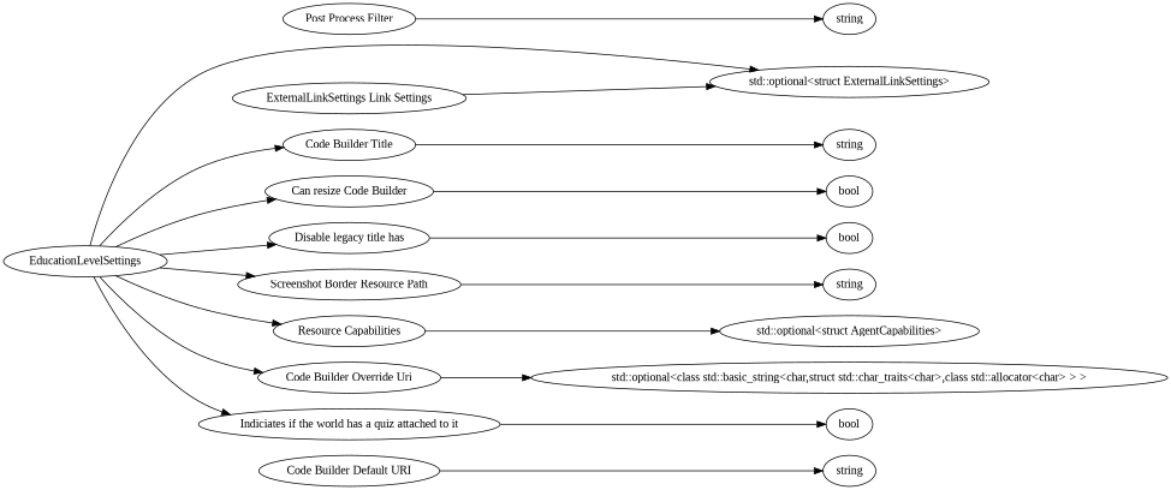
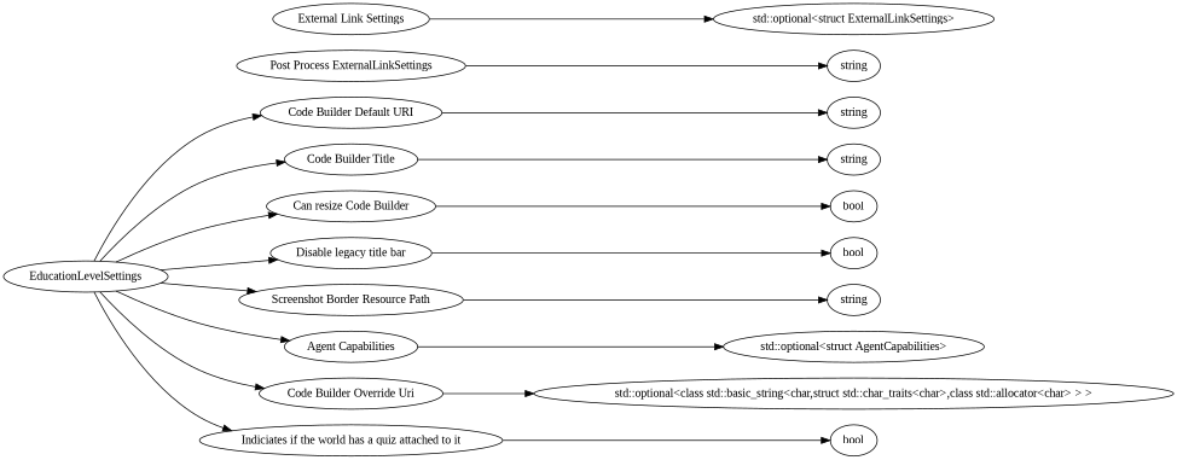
  digraph {
    fontname="Liberation Serif"
    rankdir=LR
    node [fontname="Liberation Serif"]
    edge [fontname="Liberation Serif"]
    n1 [label=string]
    n2 [label=string]
    n3 [label=bool]
    n4 [label=bool]
    n5 [label=string]
    n6 [label=string]
    n7 [label="std::optional<struct AgentCapabilities>"]
    n8 [label="std::optional<class std::basic_string<char,struct std::char_traits<char>,class std::allocator<char> > >"]
    n9 [label=bool]
    n10 [label="std::optional<struct ExternalLinkSettings>"]
    n11 [label=EducationLevelSettings]
    n12 [label="Code Builder Default URI"]
    n13 [label="Code Builder Title"]
    n14 [label="Can resize Code Builder"]
-   n15 [label="Disable legacy title has"]
+   n15 [label="Disable legacy title bar"]
    n16 [label="Screenshot Border Resource Path"]
-   n17 [label="Resource Capabilities"]
+   n17 [label="Agent Capabilities"]
    n18 [label="Code Builder Override Uri"]
    n19 [label="Indiciates if the world has a quiz attached to it"]
-   n20 [label="Post Process Filter"]
-   n21 [label="ExternalLinkSettings Link Settings"]
+   n20 [label="Post Process ExternalLinkSettings"]
+   n21 [label="External Link Settings"]
    subgraph sub_1 {
      rank=max
      n1
      n2
      n3
      n4
      n5
      n6
      n7
      n8
      n9
      n10
    }
-   n11 -> n10
+   n11 -> n12
    n11 -> n13
    n11 -> n14
    n11 -> n15
    n11 -> n16
    n11 -> n17
    n11 -> n18
    n11 -> n19
    n12 -> n1
    n13 -> n2
    n14 -> n3
    n15 -> n4
    n16 -> n6
    n17 -> n7
    n18 -> n8
    n19 -> n9
    n20 -> n5
    n21 -> n10
  }
